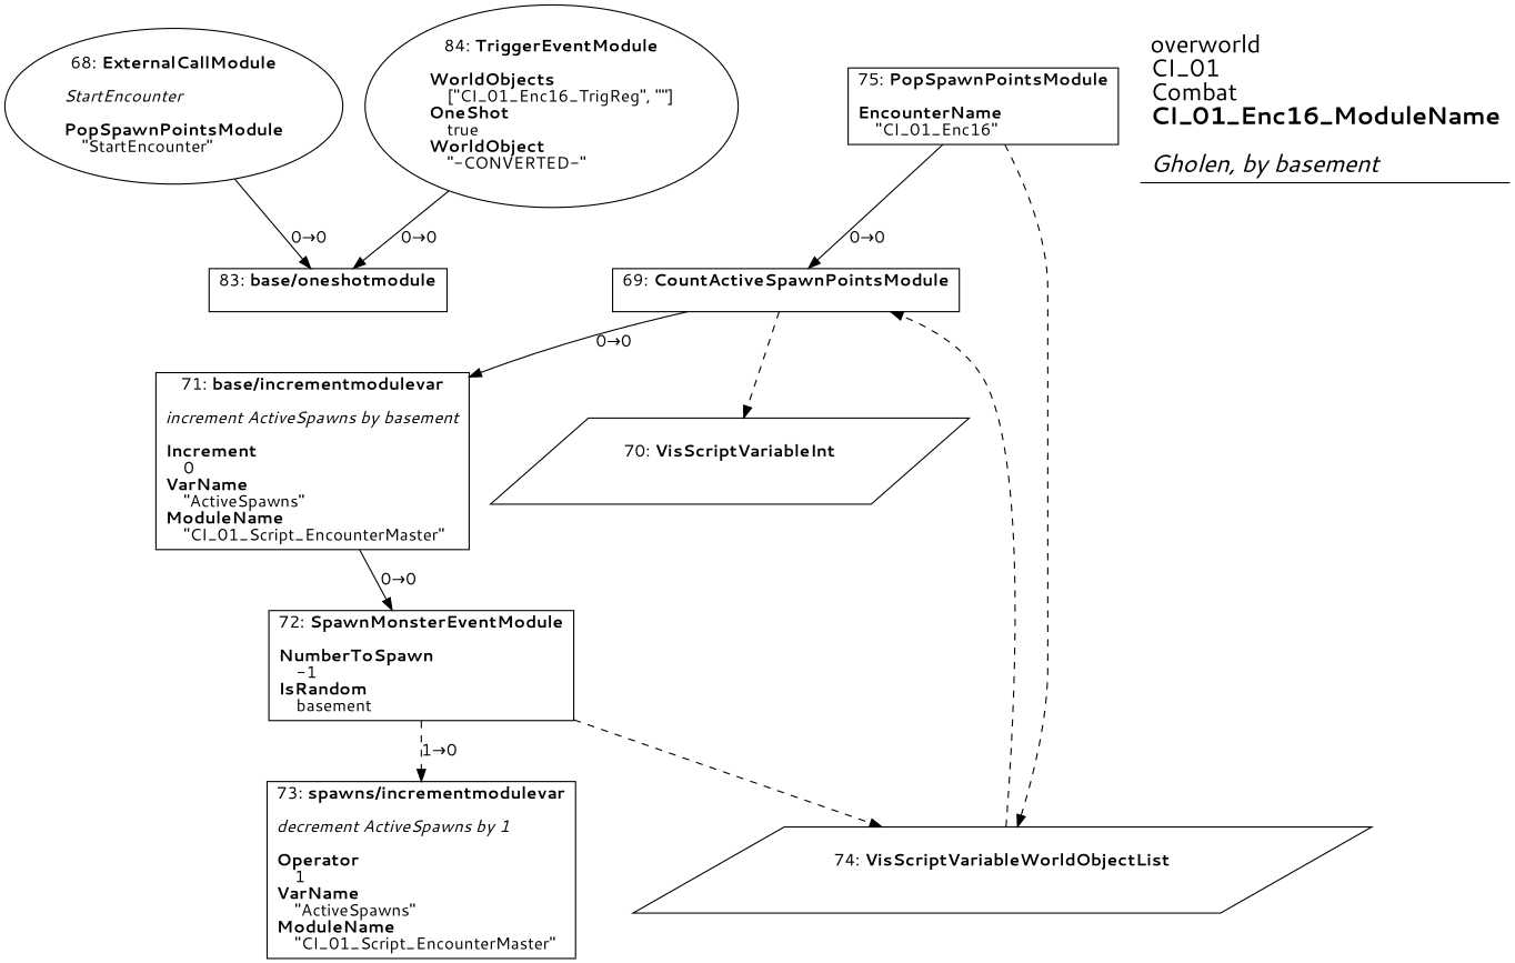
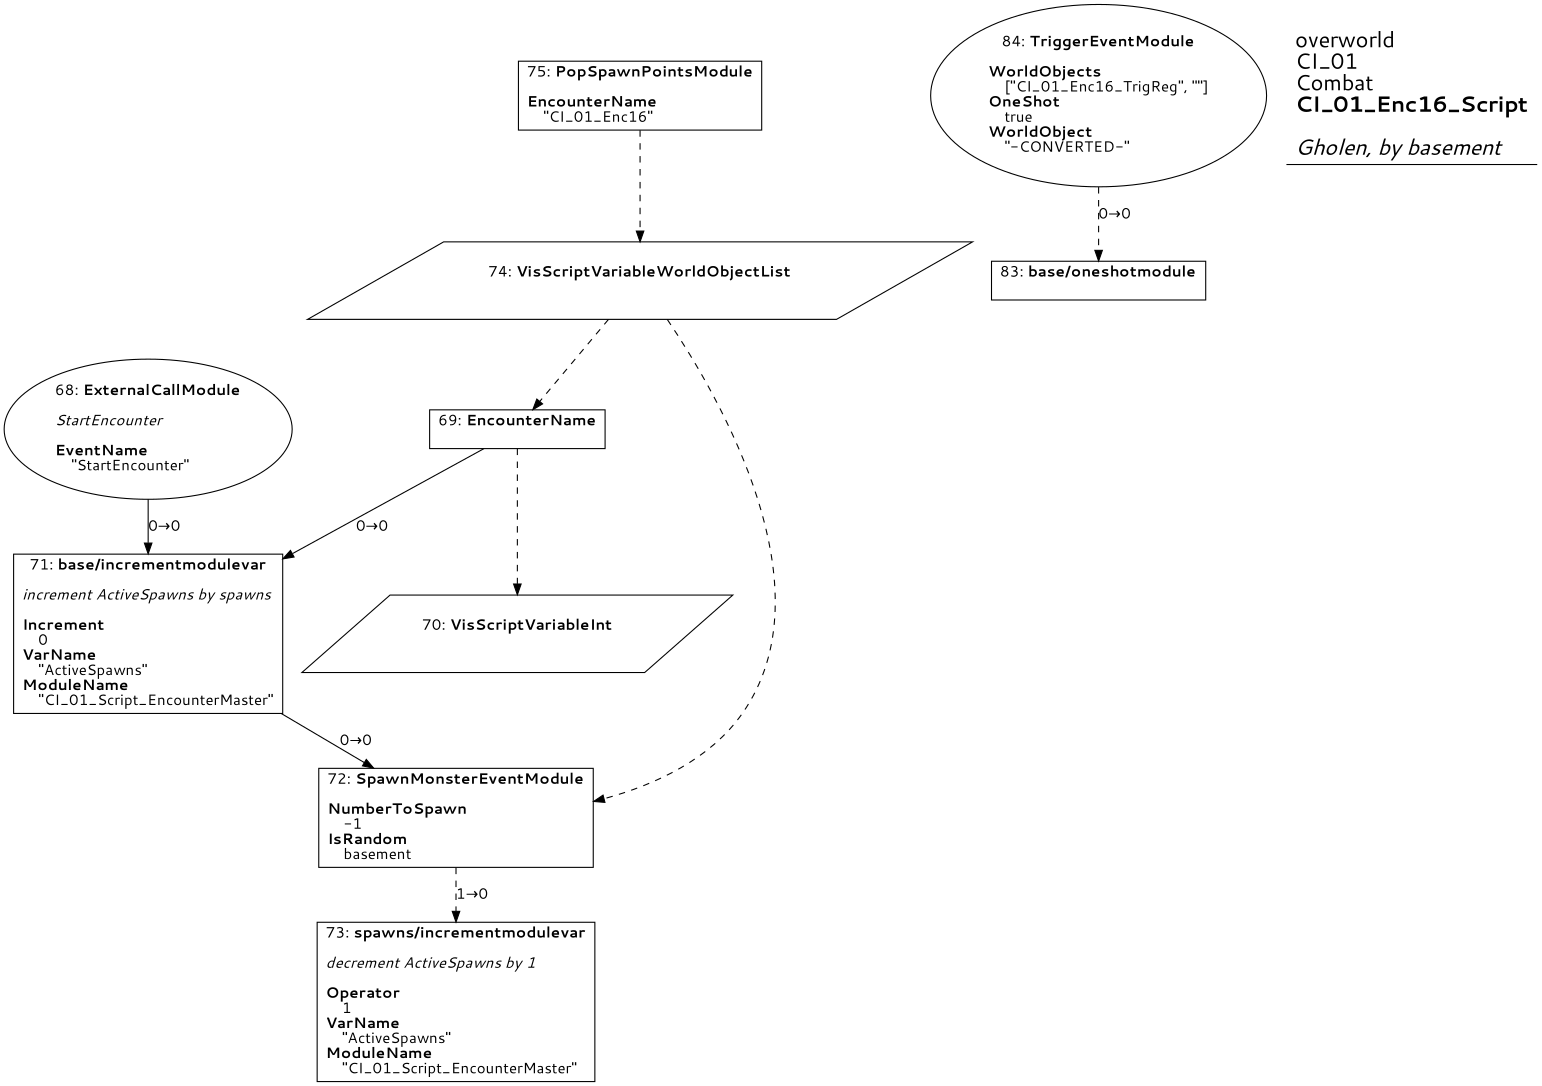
  digraph {
    fontname="Segoe UI"
    splines=spline
    node [fontname="Segoe UI" shape=box]
    edge [fontname="Segoe UI"]
-   n1 [label=<68: <b>ExternalCallModule</b><br/><br/><i>StartEncounter<br align="left"/></i><br align="left"/><b>PopSpawnPointsModule</b><br align="left"/>    &quot;StartEncounter&quot;<br align="left"/>> shape=oval]
+   n1 [label=<68: <b>ExternalCallModule</b><br/><br/><i>StartEncounter<br align="left"/></i><br align="left"/><b>EventName</b><br align="left"/>    &quot;StartEncounter&quot;<br align="left"/>> shape=oval]
    n2 [label=<83: <b>base/oneshotmodule</b><br/><br/>>]
    n3 [label=<75: <b>PopSpawnPointsModule</b><br/><br/><b>EncounterName</b><br align="left"/>    &quot;CI_01_Enc16&quot;<br align="left"/>>]
-   n4 [label=<69: <b>CountActiveSpawnPointsModule</b><br/><br/>>]
+   n4 [label=<69: <b>EncounterName</b><br/><br/>>]
    n5 [label=<74: <b>VisScriptVariableWorldObjectList</b><br/><br/>> shape=parallelogram]
-   n6 [label=<71: <b>base/incrementmodulevar</b><br/><br/><i>increment ActiveSpawns by basement<br align="left"/></i><br align="left"/><b>Increment</b><br align="left"/>    0<br align="left"/><b>VarName</b><br align="left"/>    &quot;ActiveSpawns&quot;<br align="left"/><b>ModuleName</b><br align="left"/>    &quot;CI_01_Script_EncounterMaster&quot;<br align="left"/>>]
+   n6 [label=<71: <b>base/incrementmodulevar</b><br/><br/><i>increment ActiveSpawns by spawns<br align="left"/></i><br align="left"/><b>Increment</b><br align="left"/>    0<br align="left"/><b>VarName</b><br align="left"/>    &quot;ActiveSpawns&quot;<br align="left"/><b>ModuleName</b><br align="left"/>    &quot;CI_01_Script_EncounterMaster&quot;<br align="left"/>>]
    n7 [label=<70: <b>VisScriptVariableInt</b><br/><br/>> shape=parallelogram]
    n8 [label=<72: <b>SpawnMonsterEventModule</b><br/><br/><b>NumberToSpawn</b><br align="left"/>    -1<br align="left"/><b>IsRandom</b><br align="left"/>    basement<br align="left"/>>]
    n9 [label=<73: <b>spawns/incrementmodulevar</b><br/><br/><i>decrement ActiveSpawns by 1<br align="left"/></i><br align="left"/><b>Operator</b><br align="left"/>    1<br align="left"/><b>VarName</b><br align="left"/>    &quot;ActiveSpawns&quot;<br align="left"/><b>ModuleName</b><br align="left"/>    &quot;CI_01_Script_EncounterMaster&quot;<br align="left"/>>]
    n10 [label=<84: <b>TriggerEventModule</b><br/><br/><b>WorldObjects</b><br align="left"/>    [&quot;CI_01_Enc16_TrigReg&quot;, &quot;&quot;]<br align="left"/><b>OneShot</b><br align="left"/>    true<br align="left"/><b>WorldObject</b><br align="left"/>    &quot;-CONVERTED-&quot;<br align="left"/>> shape=oval]
-   n11 [label=<<font point-size="20">overworld<br align="left"/>CI_01<br align="left"/>Combat<br align="left"/><b>CI_01_Enc16_ModuleName</b><br align="left"/><br/><i>Gholen, by basement</i><br align="left"/></font>> shape=underline]
-   n1 -> n2 [label="0→0"]
-   n3 -> n4 [label="0→0"]
+   n11 [label=<<font point-size="20">overworld<br align="left"/>CI_01<br align="left"/>Combat<br align="left"/><b>CI_01_Enc16_Script</b><br align="left"/><br/><i>Gholen, by basement</i><br align="left"/></font>> shape=underline]
+   n1 -> n6 [label="0→0"]
    n3 -> n5 [style=dashed]
    n4 -> n6 [label="0→0"]
    n4 -> n7 [style=dashed]
    n5 -> n4 [style=dashed]
-   n8 -> n5 [style=dashed]
+   n5 -> n8 [style=dashed]
    n6 -> n8 [label="0→0"]
    n8 -> n9 [label="1→0" style=dashed]
-   n10 -> n2 [label="0→0"]
+   n10 -> n2 [label="0→0" style=dashed]
  }
